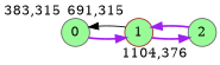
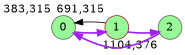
  digraph {
    bgcolor=white
    rankdir=LR
    node [color=gray40 fillcolor=palegreen fixedsize=true shape=circle style=filled]
    edge [color=purple style=bold]
    0 [height=0.3 width=0.4 xlabel="383,315"]
    1 [color=brown height=0.3 width=0.4 xlabel="691,315"]
    2 [height=0.3 width=0.4 xlabel="1104,376"]
    0 -> 1
    1 -> 0 [color=black style=solid]
    1 -> 2
-   2 -> 1
+   2 -> 0
  }
